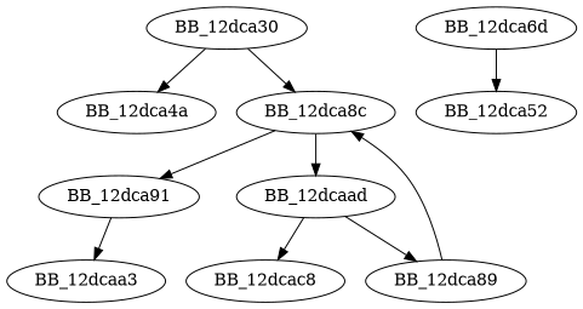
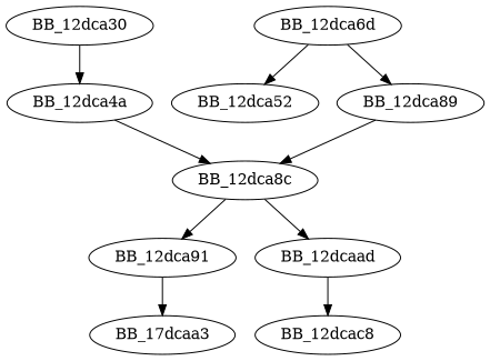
  digraph {
    BB_12dca30
    BB_12dca4a
    BB_12dca8c
    BB_12dca91
    BB_12dcaad
-   BB_12dcaa3
+   BB_12dcaa3 [label=BB_17dcaa3]
    BB_12dcac8
    BB_12dca6d
    BB_12dca52
    BB_12dca89
    BB_12dca30 -> BB_12dca4a
-   BB_12dca30 -> BB_12dca8c
+   BB_12dca4a -> BB_12dca8c
    BB_12dca8c -> BB_12dca91
    BB_12dca8c -> BB_12dcaad
    BB_12dca91 -> BB_12dcaa3
    BB_12dcaad -> BB_12dcac8
    BB_12dca6d -> BB_12dca52
-   BB_12dcaad -> BB_12dca89
+   BB_12dca6d -> BB_12dca89
    BB_12dca89 -> BB_12dca8c
  }
